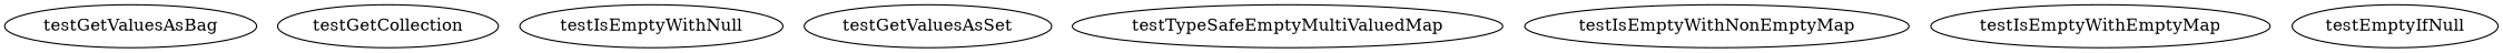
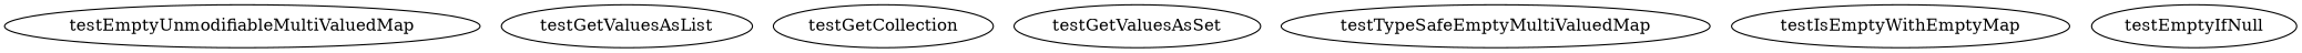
  digraph {
-   testGetValuesAsBag
+   testEmptyUnmodifiableMultiValuedMap
+   testGetValuesAsList
    testGetCollection
-   testIsEmptyWithNull
    testGetValuesAsSet
    testTypeSafeEmptyMultiValuedMap
-   testIsEmptyWithNonEmptyMap
    testIsEmptyWithEmptyMap
    testEmptyIfNull
  }
